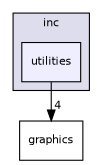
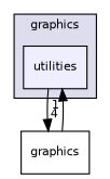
  digraph {
    compound=true
    node [fontname=Helvetica fontsize=10 shape=box]
    edge [labeldistance=1.5 labelfontname=Helvetica labelfontsize=10]
    n1 [fillcolor="#eeeeff" label=utilities pencolor=black style=filled]
    n2 [label=graphics]
    subgraph cluster_1 {
      bgcolor="#ddddee"
      fontname=Helvetica
      fontsize=10
-     label=inc
+     label=graphics
      pencolor=black
      n1
    }
    n1 -> n2 [headlabel=4]
+   n2 -> n1 [headlabel=1]
  }
